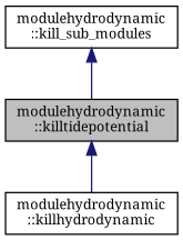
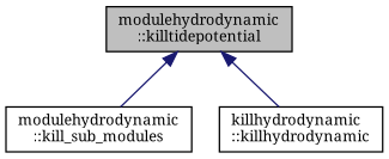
  digraph {
    fontname="Noto Serif"
    rankdir=TB
    node [color=black fillcolor=white fontname="Noto Serif" fontsize=10 shape=record style=filled]
    edge [color=midnightblue dir=back fontname="Noto Serif" fontsize=10 labelfontname=Helvetica labelfontsize=10 style=solid]
    n1 [fillcolor=grey75 fontcolor=black height=0.2 label="modulehydrodynamic\l::killtidepotential" width=0.4]
    n2 [height=0.2 label="modulehydrodynamic\l::kill_sub_modules" width=0.4]
-   n3 [height=0.2 label="modulehydrodynamic\l::killhydrodynamic" width=0.4]
-   n2 -> n1
+   n3 [height=0.2 label="killhydrodynamic\l::killhydrodynamic" width=0.4]
+   n1 -> n2
    n1 -> n3
  }
